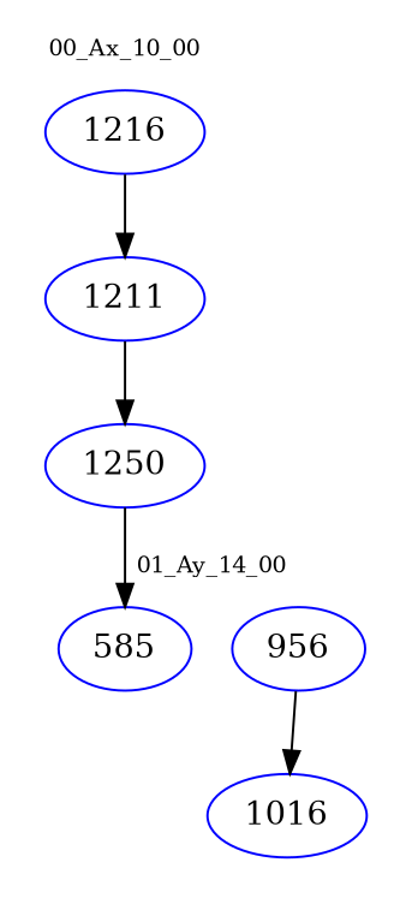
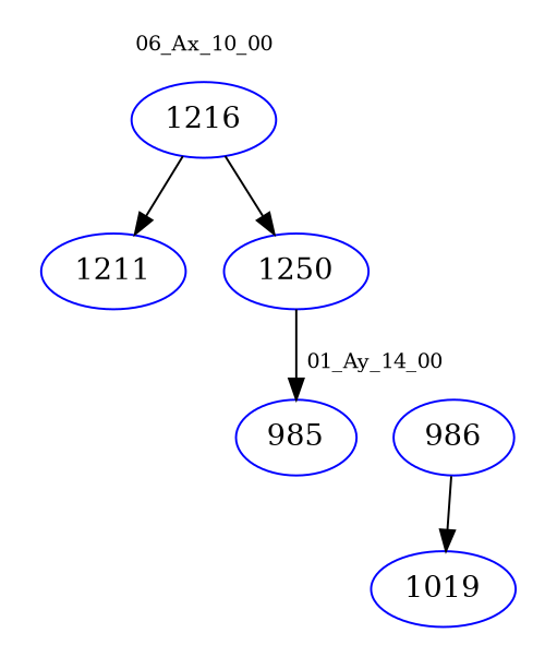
  digraph {
    node [color=blue]
    edge [color=black]
    n1 [label=1216]
    n2 [label=1211]
    n3 [label=1250]
-   n4 [label=956]
-   n5 [label=585]
-   n6 [label=1016]
+   n4 [label=986]
+   n5 [label=985]
+   n6 [label=1019]
    subgraph cluster_1 {
      color=white
      fontsize=10
-     label="00_Ax_10_00"
+     label="06_Ax_10_00"
      n1
      n2
      n3
    }
    subgraph cluster_2 {
      color=white
      fontsize=10
      label="01_Ay_14_00"
      n4
      n5
      n6
    }
    n1 -> n2
-   n2 -> n3
+   n1 -> n3
    n3 -> n5
    n4 -> n6
  }
